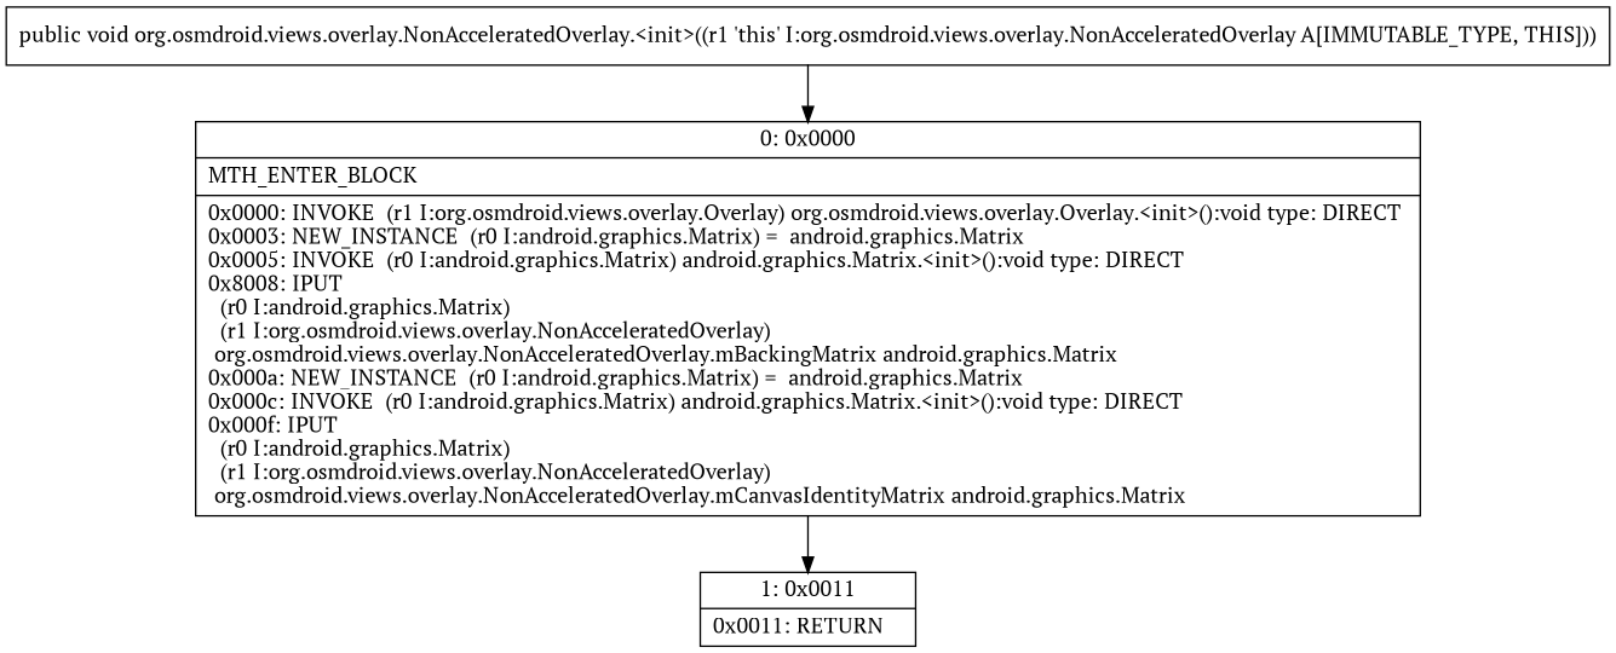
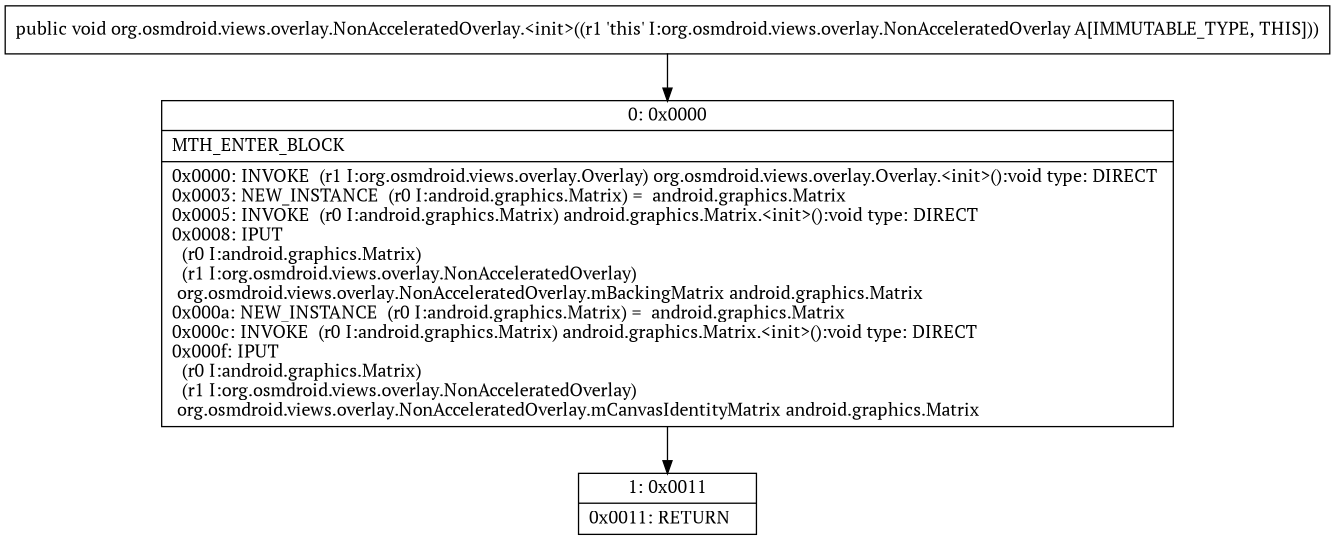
  digraph {
    fontname="PT Serif"
    node [shape=record fontname="PT Serif"]
    edge [fontname="PT Serif"]
-   n1 [label="{0\:\ 0x0000|MTH_ENTER_BLOCK\l|0x0000: INVOKE  (r1 I:org.osmdroid.views.overlay.Overlay) org.osmdroid.views.overlay.Overlay.\<init\>():void type: DIRECT \l0x0003: NEW_INSTANCE  (r0 I:android.graphics.Matrix) =  android.graphics.Matrix \l0x0005: INVOKE  (r0 I:android.graphics.Matrix) android.graphics.Matrix.\<init\>():void type: DIRECT \l0x8008: IPUT  \l  (r0 I:android.graphics.Matrix)\l  (r1 I:org.osmdroid.views.overlay.NonAcceleratedOverlay)\l org.osmdroid.views.overlay.NonAcceleratedOverlay.mBackingMatrix android.graphics.Matrix \l0x000a: NEW_INSTANCE  (r0 I:android.graphics.Matrix) =  android.graphics.Matrix \l0x000c: INVOKE  (r0 I:android.graphics.Matrix) android.graphics.Matrix.\<init\>():void type: DIRECT \l0x000f: IPUT  \l  (r0 I:android.graphics.Matrix)\l  (r1 I:org.osmdroid.views.overlay.NonAcceleratedOverlay)\l org.osmdroid.views.overlay.NonAcceleratedOverlay.mCanvasIdentityMatrix android.graphics.Matrix \l}"]
+   n1 [label="{0\:\ 0x0000|MTH_ENTER_BLOCK\l|0x0000: INVOKE  (r1 I:org.osmdroid.views.overlay.Overlay) org.osmdroid.views.overlay.Overlay.\<init\>():void type: DIRECT \l0x0003: NEW_INSTANCE  (r0 I:android.graphics.Matrix) =  android.graphics.Matrix \l0x0005: INVOKE  (r0 I:android.graphics.Matrix) android.graphics.Matrix.\<init\>():void type: DIRECT \l0x0008: IPUT  \l  (r0 I:android.graphics.Matrix)\l  (r1 I:org.osmdroid.views.overlay.NonAcceleratedOverlay)\l org.osmdroid.views.overlay.NonAcceleratedOverlay.mBackingMatrix android.graphics.Matrix \l0x000a: NEW_INSTANCE  (r0 I:android.graphics.Matrix) =  android.graphics.Matrix \l0x000c: INVOKE  (r0 I:android.graphics.Matrix) android.graphics.Matrix.\<init\>():void type: DIRECT \l0x000f: IPUT  \l  (r0 I:android.graphics.Matrix)\l  (r1 I:org.osmdroid.views.overlay.NonAcceleratedOverlay)\l org.osmdroid.views.overlay.NonAcceleratedOverlay.mCanvasIdentityMatrix android.graphics.Matrix \l}"]
    n2 [label="{1\:\ 0x0011|0x0011: RETURN   \l}"]
    n3 [label="{public void org.osmdroid.views.overlay.NonAcceleratedOverlay.\<init\>((r1 'this' I:org.osmdroid.views.overlay.NonAcceleratedOverlay A[IMMUTABLE_TYPE, THIS])) }"]
    n1 -> n2
    n3 -> n1
  }
